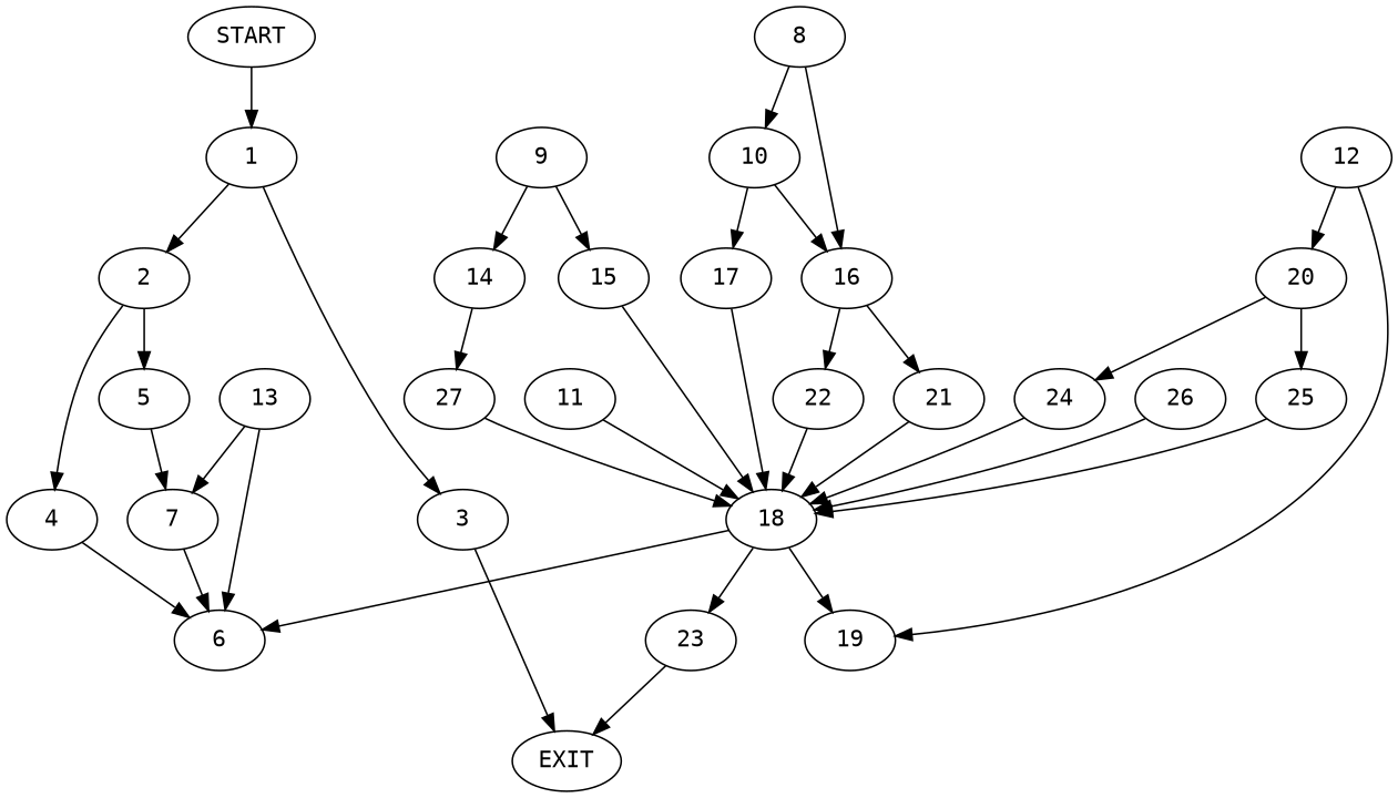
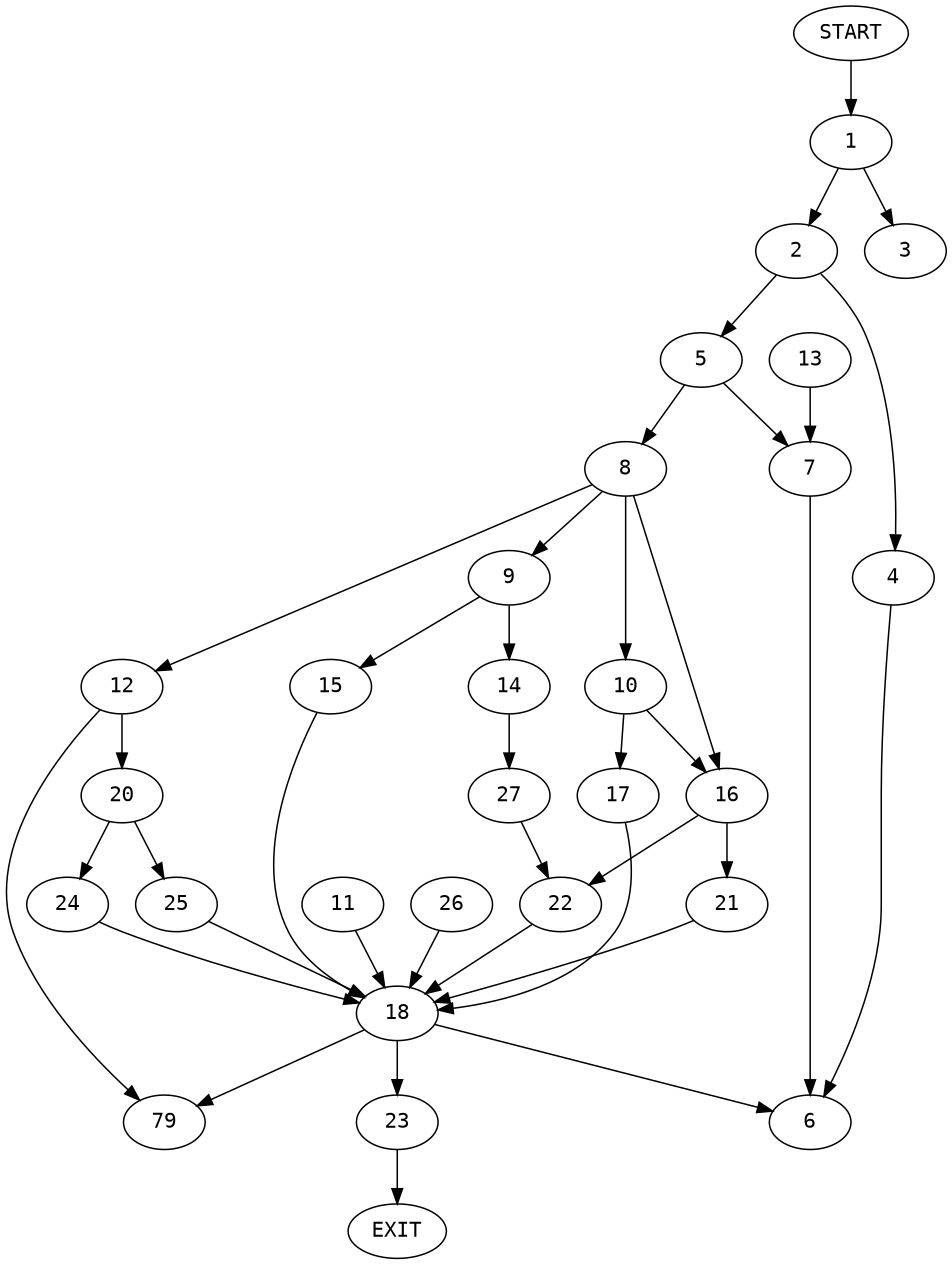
  digraph {
    fontname="DejaVu Sans Mono"
    node [fontname="DejaVu Sans Mono"]
    edge [fontname="DejaVu Sans Mono"]
    n1 [label=START]
    1
    2
    3
    n5 [label=EXIT]
    4
    5
    6
    7
    8
    9
    10
    12
    16
    13
    14
    15
    17
    11
    18
-   19
+   19 [label=79]
    20
    27
    21
    22
    23
    24
    25
    26
    n1 -> 1
    1 -> 2
    1 -> 3
    2 -> 4
    2 -> 5
-   3 -> n5
    4 -> 6
    5 -> 7
+   5 -> 8
    7 -> 6
+   8 -> 9
    8 -> 10
+   8 -> 12
    8 -> 16
    9 -> 14
    9 -> 15
    10 -> 16
    10 -> 17
    12 -> 19
    12 -> 20
    16 -> 21
    16 -> 22
-   13 -> 6
    13 -> 7
    14 -> 27
    15 -> 18
    17 -> 18
    11 -> 18
    18 -> 6
    18 -> 19
    18 -> 23
    20 -> 24
    20 -> 25
-   27 -> 18
+   27 -> 22
    21 -> 18
    22 -> 18
    23 -> n5
    24 -> 18
    25 -> 18
    26 -> 18
  }
